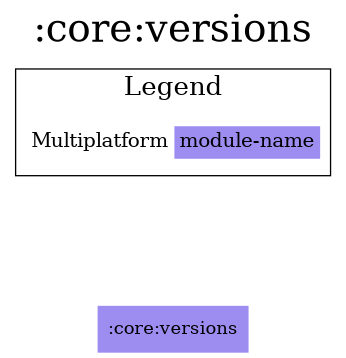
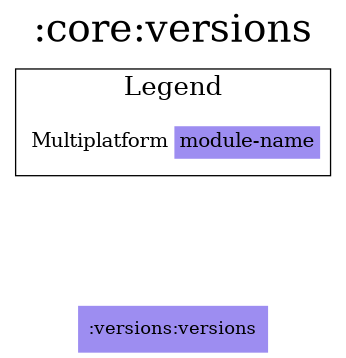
  digraph {
    fontsize=30
    label=":core:versions"
    labelloc=t
    rankdir=TB
    ranksep=1.5
    node [shape=none style=filled]
    n1 [fillcolor="#FFFFFF" fontsize=15 label=< <TABLE BORDER="0" CELLBORDER="0" CELLSPACING="0" CELLPADDING="4"> <TR><TD>Multiplatform</TD><TD BGCOLOR="#9D8DF1">module-name</TD></TR> </TABLE> > margin=0]
-   ":core:versions" [fillcolor="#9D8DF1"]
+   ":core:versions" [fillcolor="#9D8DF1" label=":versions:versions"]
    subgraph sub_1 {
      rank=same
    }
    subgraph cluster_2 {
      fontsize=20
      label=Legend
      n1
    }
    n1 -> ":core:versions" [dir=forward style=invis]
  }
